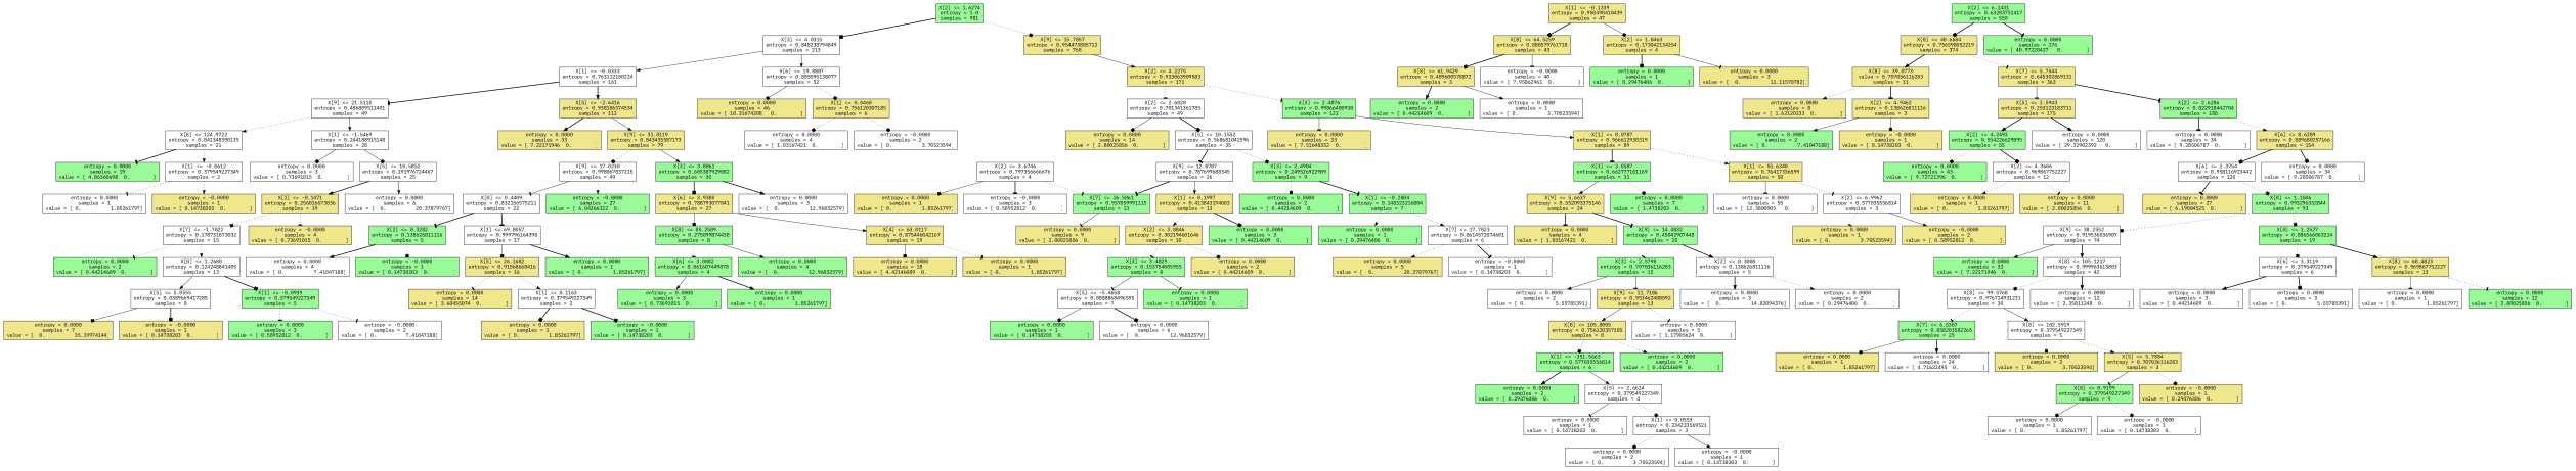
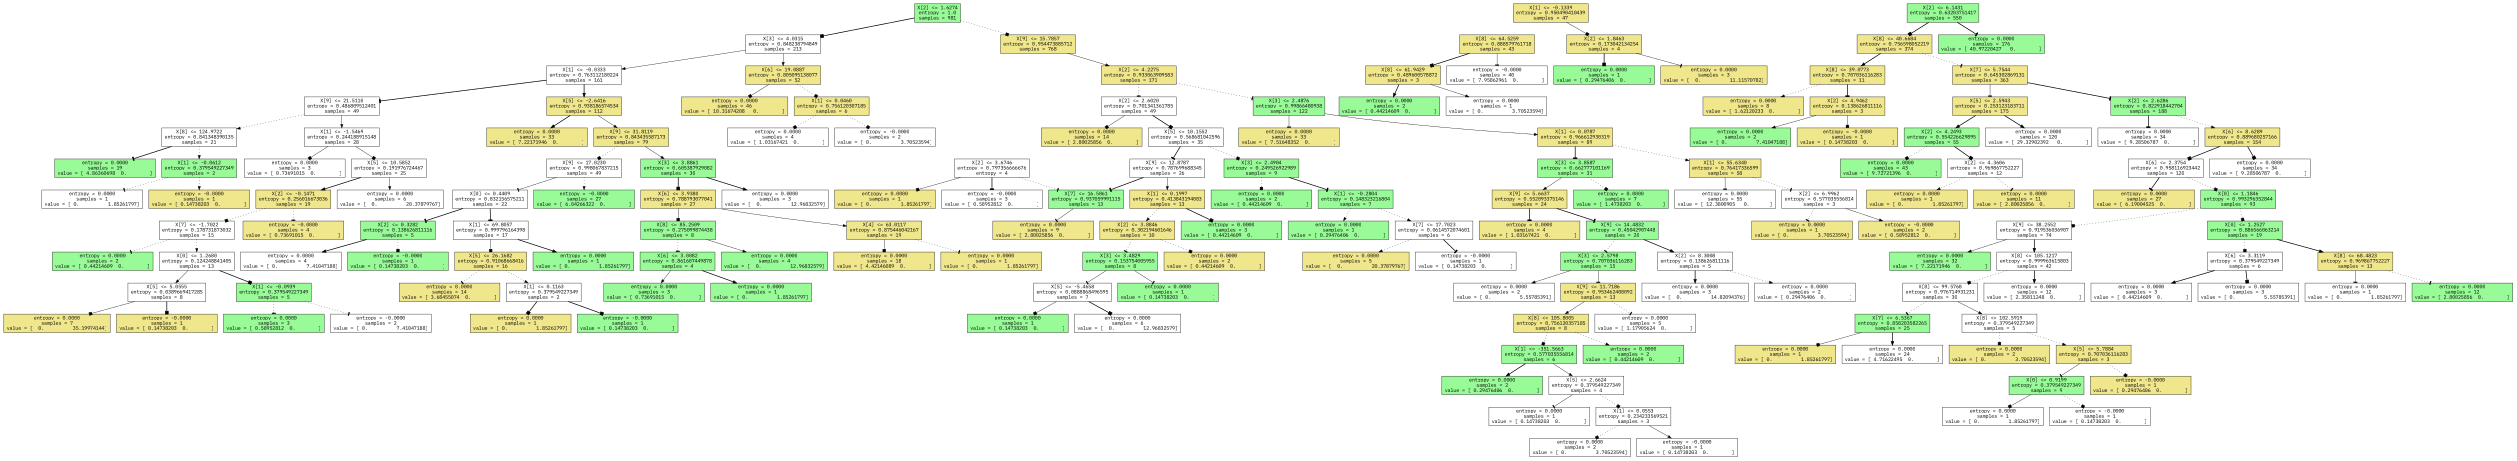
  digraph {
    fontname="IBM Plex Mono"
    node [fillcolor=white fontname="IBM Plex Mono" shape=box style=filled]
    edge [arrowhead=normal fontname="IBM Plex Mono" style=dotted]
    n1 [fillcolor=palegreen label="X[2] <= 1.6274\nentropy = 1.0\nsamples = 981"]
    n2 [label="X[3] <= 4.0315\nentropy = 0.848238794849\nsamples = 213"]
    n3 [fillcolor=khaki label="X[9] <= 15.7857\nentropy = 0.954473885712\nsamples = 768"]
    n4 [label="X[1] <= -0.0333\nentropy = 0.763112180224\nsamples = 161"]
-   n5 [label="X[6] <= 19.0887\nentropy = 0.805095138077\nsamples = 52"]
+   n5 [fillcolor=khaki label="X[6] <= 19.0887\nentropy = 0.805095138077\nsamples = 52"]
    n6 [fillcolor=khaki label="X[2] <= 4.2275\nentropy = 0.933063909583\nsamples = 171"]
    n7 [label="X[9] <= 21.5110\nentropy = 0.486809512401\nsamples = 49"]
    n8 [fillcolor=khaki label="X[5] <= -2.6416\nentropy = 0.938186574534\nsamples = 112"]
    n9 [fillcolor=khaki label="entropy = 0.0000\nsamples = 46\nvalue = [ 10.31674208   0.        ]"]
    n10 [fillcolor=khaki label="X[1] <= 0.0460\nentropy = 0.756120307185\nsamples = 6"]
    n11 [label="X[8] <= 124.9722\nentropy = 0.841348390135\nsamples = 21"]
    n12 [label="X[1] <= -1.5469\nentropy = 0.244188915148\nsamples = 28"]
    n13 [fillcolor=khaki label="entropy = 0.0000\nsamples = 33\nvalue = [ 7.22171946  0.        ]"]
    n14 [fillcolor=khaki label="X[9] <= 31.8119\nentropy = 0.843435587173\nsamples = 79"]
    n15 [fillcolor=palegreen label="entropy = 0.0000\nsamples = 19\nvalue = [ 4.86360698  0.        ]"]
-   n16 [label="X[1] <= -0.0612\nentropy = 0.379549227349\nsamples = 2"]
+   n16 [fillcolor=palegreen label="X[1] <= -0.0612\nentropy = 0.379549227349\nsamples = 2"]
    n17 [label="entropy = 0.0000\nsamples = 3\nvalue = [ 0.73691015  0.        ]"]
    n18 [label="X[5] <= 10.5852\nentropy = 0.191976724467\nsamples = 25"]
    n19 [label="entropy = 0.0000\nsamples = 1\nvalue = [ 0.          1.85261797]"]
    n20 [fillcolor=khaki label="entropy = -0.0000\nsamples = 1\nvalue = [ 0.14738203  0.        ]"]
    n21 [fillcolor=khaki label="X[2] <= -0.1471\nentropy = 0.256016673036\nsamples = 19"]
    n22 [label="entropy = 0.0000\nsamples = 6\nvalue = [  0.          20.37879767]"]
    n23 [label="X[7] <= -1.7022\nentropy = 0.178731873032\nsamples = 15"]
    n24 [fillcolor=khaki label="entropy = -0.0000\nsamples = 4\nvalue = [ 0.73691015  0.        ]"]
    n25 [fillcolor=palegreen label="entropy = 0.0000\nsamples = 2\nvalue = [ 0.44214609  0.        ]"]
    n26 [label="X[0] <= 1.2680\nentropy = 0.124248841405\nsamples = 13"]
    n27 [label="X[5] <= 5.0555\nentropy = 0.0389669417285\nsamples = 8"]
    n28 [fillcolor=palegreen label="X[1] <= -0.0939\nentropy = 0.379549227349\nsamples = 5"]
    n29 [fillcolor=khaki label="entropy = 0.0000\nsamples = 7\nvalue = [  0.          35.19974144]"]
    n30 [fillcolor=khaki label="entropy = -0.0000\nsamples = 1\nvalue = [ 0.14738203  0.        ]"]
    n31 [fillcolor=palegreen label="entropy = 0.0000\nsamples = 3\nvalue = [ 0.58952812  0.        ]"]
    n32 [label="entropy = -0.0000\nsamples = 2\nvalue = [ 0.          7.41047188]"]
    n33 [label="X[9] <= 17.0230\nentropy = 0.998067837215\nsamples = 49"]
    n34 [fillcolor=palegreen label="X[3] <= 3.8861\nentropy = 0.605387929082\nsamples = 30"]
    n35 [label="X[0] <= 0.4409\nentropy = 0.832156575211\nsamples = 22"]
    n36 [fillcolor=palegreen label="entropy = -0.0000\nsamples = 27\nvalue = [ 6.04266322  0.        ]"]
    n37 [fillcolor=khaki label="X[6] <= 3.9380\nentropy = 0.788793077041\nsamples = 27"]
    n38 [label="entropy = 0.0000\nsamples = 3\nvalue = [  0.          12.96832579]"]
    n39 [fillcolor=palegreen label="X[2] <= 0.3282\nentropy = 0.138626811116\nsamples = 5"]
    n40 [label="X[1] <= 69.8057\nentropy = 0.999796164398\nsamples = 17"]
    n41 [label="entropy = 0.0000\nsamples = 4\nvalue = [ 0.          7.41047188]"]
    n42 [fillcolor=palegreen label="entropy = -0.0000\nsamples = 1\nvalue = [ 0.14738203  0.        ]"]
    n43 [fillcolor=khaki label="X[5] <= 26.1682\nentropy = 0.91068668416\nsamples = 16"]
    n44 [fillcolor=palegreen label="entropy = 0.0000\nsamples = 1\nvalue = [ 0.          1.85261797]"]
    n45 [fillcolor=khaki label="entropy = 0.0000\nsamples = 14\nvalue = [ 3.68455074  0.        ]"]
    n46 [label="X[1] <= 0.1163\nentropy = 0.379549227349\nsamples = 2"]
    n47 [fillcolor=khaki label="entropy = 0.0000\nsamples = 1\nvalue = [ 0.          1.85261797]"]
    n48 [fillcolor=palegreen label="entropy = -0.0000\nsamples = 1\nvalue = [ 0.14738203  0.        ]"]
    n49 [fillcolor=palegreen label="X[8] <= 85.2509\nentropy = 0.275099874438\nsamples = 8"]
    n50 [fillcolor=khaki label="X[4] <= 63.0117\nentropy = 0.875446042167\nsamples = 19"]
    n51 [fillcolor=palegreen label="X[6] <= 3.0082\nentropy = 0.861607449878\nsamples = 4"]
    n52 [fillcolor=palegreen label="entropy = 0.0000\nsamples = 4\nvalue = [  0.          12.96832579]"]
    n53 [fillcolor=khaki label="entropy = 0.0000\nsamples = 18\nvalue = [ 4.42146089  0.        ]"]
    n54 [fillcolor=khaki label="entropy = 0.0000\nsamples = 1\nvalue = [ 0.          1.85261797]"]
    n55 [fillcolor=palegreen label="entropy = 0.0000\nsamples = 3\nvalue = [ 0.73691015  0.        ]"]
    n56 [fillcolor=palegreen label="entropy = 0.0000\nsamples = 1\nvalue = [ 0.          1.85261797]"]
    n57 [label="entropy = 0.0000\nsamples = 4\nvalue = [ 1.03167421  0.        ]"]
    n58 [label="entropy = -0.0000\nsamples = 2\nvalue = [ 0.          3.70523594]"]
    n59 [label="X[2] <= 2.6020\nentropy = 0.701341361785\nsamples = 49"]
    n60 [fillcolor=palegreen label="X[3] <= 2.4876\nentropy = 0.99866480938\nsamples = 122"]
    n61 [fillcolor=khaki label="entropy = 0.0000\nsamples = 14\nvalue = [ 2.80025856  0.        ]"]
    n62 [label="X[5] <= 10.1552\nentropy = 0.568681042596\nsamples = 35"]
    n63 [fillcolor=khaki label="entropy = 0.0000\nsamples = 33\nvalue = [ 7.51648352  0.        ]"]
    n64 [fillcolor=khaki label="X[1] <= 0.0787\nentropy = 0.966612930319\nsamples = 89"]
    n65 [label="X[9] <= 12.8787\nentropy = 0.787699688345\nsamples = 26"]
    n66 [fillcolor=palegreen label="X[3] <= 2.4904\nentropy = 0.249526922989\nsamples = 9"]
    n67 [fillcolor=palegreen label="X[7] <= 16.5861\nentropy = 0.937059991115\nsamples = 13"]
    n68 [fillcolor=khaki label="X[1] <= 0.1997\nentropy = 0.413843194083\nsamples = 13"]
    n69 [fillcolor=palegreen label="entropy = 0.0000\nsamples = 2\nvalue = [ 0.44214609  0.        ]"]
    n70 [fillcolor=palegreen label="X[1] <= -0.2804\nentropy = 0.148323216804\nsamples = 7"]
    n71 [fillcolor=khaki label="entropy = 0.0000\nsamples = 9\nvalue = [ 2.80025856  0.        ]"]
    n72 [fillcolor=khaki label="X[2] <= 3.8846\nentropy = 0.302194601646\nsamples = 10"]
    n73 [fillcolor=palegreen label="entropy = 0.0000\nsamples = 3\nvalue = [ 0.44214609  0.        ]"]
-   n74 [label="X[2] <= 3.6746\nentropy = 0.797356666676\nsamples = 4"]
+   n74 [label="X[2] <= 3.6746\nentropy = 0.797356666676\nentropy = 4"]
    n75 [fillcolor=khaki label="entropy = 0.0000\nsamples = 1\nvalue = [ 0.          1.85261797]"]
    n76 [label="entropy = -0.0000\nsamples = 3\nvalue = [ 0.58952812  0.        ]"]
    n77 [fillcolor=palegreen label="X[3] <= 3.4829\nentropy = 0.153754005955\nsamples = 8"]
    n78 [fillcolor=khaki label="entropy = 0.0000\nsamples = 2\nvalue = [ 0.44214609  0.        ]"]
    n79 [label="X[5] <= -5.4658\nentropy = 0.0888868496595\nsamples = 7"]
    n80 [fillcolor=palegreen label="entropy = 0.0000\nsamples = 1\nvalue = [ 0.14738203  0.        ]"]
    n81 [fillcolor=palegreen label="entropy = 0.0000\nsamples = 1\nvalue = [ 0.14738203  0.        ]"]
    n82 [label="entropy = 0.0000\nsamples = 6\nvalue = [  0.          12.96832579]"]
    n83 [fillcolor=palegreen label="entropy = 0.0000\nsamples = 1\nvalue = [ 0.29476406  0.        ]"]
    n84 [label="X[7] <= 17.7023\nentropy = 0.0614572074601\nsamples = 6"]
    n85 [fillcolor=khaki label="entropy = 0.0000\nsamples = 5\nvalue = [  0.          20.37879767]"]
    n86 [label="entropy = -0.0000\nsamples = 1\nvalue = [ 0.14738203  0.        ]"]
    n87 [fillcolor=palegreen label="X[3] <= 3.8587\nentropy = 0.662777101169\nsamples = 31"]
    n88 [fillcolor=khaki label="X[1] <= 55.6340\nentropy = 0.76417336599\nsamples = 58"]
    n89 [fillcolor=khaki label="X[9] <= 5.6637\nentropy = 0.552093375146\nsamples = 24"]
    n90 [fillcolor=palegreen label="entropy = 0.0000\nsamples = 7\nvalue = [ 1.4738203  0.       ]"]
    n91 [label="entropy = 0.0000\nsamples = 55\nvalue = [ 12.3800905   0.       ]"]
    n92 [label="X[2] <= 6.9962\nentropy = 0.577035556814\nsamples = 3"]
    n93 [fillcolor=khaki label="entropy = 0.0000\nsamples = 4\nvalue = [ 1.03167421  0.        ]"]
    n94 [fillcolor=palegreen label="X[9] <= 14.4832\nentropy = 0.45042907448\nsamples = 20"]
    n95 [fillcolor=palegreen label="X[3] <= 2.5798\nentropy = 0.707036116283\nsamples = 15"]
    n96 [label="X[2] <= 8.3008\nentropy = 0.138626811116\nsamples = 5"]
    n97 [label="entropy = 0.0000\nsamples = 2\nvalue = [ 0.          5.55785391]"]
    n98 [fillcolor=khaki label="X[9] <= 11.7186\nentropy = 0.953462408092\nsamples = 13"]
    n99 [label="entropy = 0.0000\nsamples = 3\nvalue = [  0.          14.82094376]"]
    n100 [label="entropy = 0.0000\nsamples = 2\nvalue = [ 0.29476406  0.        ]"]
    n101 [fillcolor=khaki label="X[8] <= 105.8005\nentropy = 0.756120357185\nsamples = 8"]
    n102 [label="entropy = 0.0000\nsamples = 5\nvalue = [ 1.17905624  0.        ]"]
    n103 [fillcolor=palegreen label="X[1] <= -351.5663\nentropy = 0.577035556814\nsamples = 6"]
    n104 [fillcolor=palegreen label="entropy = 0.0000\nsamples = 2\nvalue = [ 0.44214609  0.        ]"]
    n105 [fillcolor=palegreen label="entropy = 0.0000\nsamples = 2\nvalue = [ 0.29476406  0.        ]"]
    n106 [label="X[5] <= 2.6624\nentropy = 0.379549227349\nsamples = 4"]
    n107 [label="entropy = 0.0000\nsamples = 1\nvalue = [ 0.14738203  0.        ]"]
    n108 [label="X[1] <= 0.0553\nentropy = 0.234233569521\nsamples = 3"]
    n109 [label="entropy = 0.0000\nsamples = 2\nvalue = [ 0.          3.70523594]"]
    n110 [label="entropy = -0.0000\nsamples = 1\nvalue = [ 0.14738203  0.        ]"]
    n111 [fillcolor=khaki label="entropy = 0.0000\nsamples = 1\nvalue = [ 0.          3.70523594]"]
    n112 [fillcolor=khaki label="entropy = -0.0000\nsamples = 2\nvalue = [ 0.58952812  0.        ]"]
    n113 [fillcolor=khaki label="X[1] <= -0.1339\nentropy = 0.950490410439\nsamples = 47"]
    n114 [fillcolor=khaki label="X[8] <= 64.5259\nentropy = 0.888579761718\nsamples = 43"]
    n115 [fillcolor=khaki label="X[2] <= 1.8463\nentropy = 0.173042134254\nsamples = 4"]
    n116 [fillcolor=palegreen label="X[2] <= 6.1431\nentropy = 0.63203751417\nsamples = 550"]
    n117 [fillcolor=khaki label="X[8] <= 40.6684\nentropy = 0.756598052219\nsamples = 374"]
    n118 [fillcolor=palegreen label="entropy = 0.0000\nsamples = 176\nvalue = [ 40.97220427   0.        ]"]
    n119 [fillcolor=khaki label="X[8] <= 61.9429\nentropy = 0.489600578872\nsamples = 3"]
    n120 [label="entropy = -0.0000\nsamples = 40\nvalue = [ 7.95862961  0.        ]"]
    n121 [fillcolor=palegreen label="entropy = 0.0000\nsamples = 1\nvalue = [ 0.29476406  0.        ]"]
    n122 [fillcolor=khaki label="entropy = 0.0000\nsamples = 3\nvalue = [  0.          11.11570782]"]
    n123 [fillcolor=palegreen label="entropy = 0.0000\nsamples = 2\nvalue = [ 0.44214609  0.        ]"]
    n124 [label="entropy = 0.0000\nsamples = 1\nvalue = [ 0.          3.70523594]"]
-   n125 [fillcolor=khaki label="X[8] <= 39.0773\nvalue = 0.707036116283\nsamples = 11"]
+   n125 [fillcolor=khaki label="X[8] <= 39.0773\nentropy = 0.707036116283\nsamples = 11"]
    n126 [fillcolor=khaki label="X[7] <= 5.7544\nentropy = 0.645302869131\nsamples = 363"]
    n127 [fillcolor=khaki label="entropy = 0.0000\nsamples = 8\nvalue = [ 1.62120233  0.        ]"]
    n128 [fillcolor=khaki label="X[2] <= 4.9462\nentropy = 0.138626811116\nsamples = 3"]
    n129 [fillcolor=khaki label="X[5] <= 2.5943\nentropy = 0.253123183711\nsamples = 175"]
    n130 [fillcolor=palegreen label="X[2] <= 2.6286\nentropy = 0.822918442704\nsamples = 188"]
    n131 [fillcolor=palegreen label="entropy = 0.0000\nsamples = 2\nvalue = [ 0.          7.41047188]"]
    n132 [fillcolor=khaki label="entropy = -0.0000\nsamples = 1\nvalue = [ 0.14738203  0.        ]"]
    n133 [fillcolor=palegreen label="X[2] <= 4.2493\nentropy = 0.554226629895\nsamples = 55"]
    n134 [label="entropy = 0.0000\nsamples = 120\nvalue = [ 29.32902392   0.        ]"]
    n135 [label="entropy = 0.0000\nsamples = 34\nvalue = [ 9.28506787  0.        ]"]
    n136 [fillcolor=khaki label="X[6] <= 8.6289\nentropy = 0.889680257166\nsamples = 154"]
    n137 [fillcolor=palegreen label="entropy = 0.0000\nsamples = 43\nvalue = [ 9.72721396  0.        ]"]
    n138 [label="X[2] <= 4.3606\nentropy = 0.969867752227\nsamples = 12"]
    n139 [fillcolor=khaki label="entropy = 0.0000\nsamples = 1\nvalue = [ 0.          1.85261797]"]
    n140 [fillcolor=khaki label="entropy = 0.0000\nsamples = 11\nvalue = [ 2.80025856  0.        ]"]
    n141 [label="X[6] <= 2.3754\nentropy = 0.958116923442\nsamples = 120"]
    n142 [label="entropy = 0.0000\nsamples = 34\nvalue = [ 9.28506787  0.        ]"]
    n143 [fillcolor=khaki label="entropy = 0.0000\nsamples = 27\nvalue = [ 6.19004525  0.        ]"]
    n144 [fillcolor=palegreen label="X[0] <= 1.1846\nentropy = 0.993296352844\nsamples = 93"]
    n145 [label="X[9] <= 38.2552\nentropy = 0.919536036907\nsamples = 74"]
    n146 [fillcolor=palegreen label="X[0] <= 1.2527\nentropy = 0.886566063214\nsamples = 19"]
    n147 [fillcolor=palegreen label="entropy = 0.0000\nsamples = 32\nvalue = [ 7.22171946  0.        ]"]
    n148 [label="X[8] <= 105.1217\nentropy = 0.999963615803\nsamples = 42"]
    n149 [label="X[6] <= 3.3119\nentropy = 0.379549227349\nsamples = 6"]
    n150 [fillcolor=khaki label="X[8] <= 68.4823\nentropy = 0.969867752227\nsamples = 13"]
    n151 [label="X[8] <= 99.5768\nentropy = 0.976714931231\nsamples = 30"]
    n152 [label="entropy = 0.0000\nsamples = 12\nvalue = [ 2.35811248  0.        ]"]
    n153 [fillcolor=palegreen label="X[7] <= 6.5367\nentropy = 0.858203582265\nsamples = 25"]
    n154 [label="X[8] <= 102.5919\nentropy = 0.379549227349\nsamples = 5"]
    n155 [fillcolor=khaki label="entropy = 0.0000\nsamples = 1\nvalue = [ 0.          1.85261797]"]
    n156 [label="entropy = 0.0000\nsamples = 24\nvalue = [ 4.71622495  0.        ]"]
    n157 [fillcolor=khaki label="entropy = 0.0000\nsamples = 2\nvalue = [ 0.          3.70523594]"]
    n158 [fillcolor=khaki label="X[5] <= 5.7884\nentropy = 0.707036116283\nsamples = 3"]
    n159 [fillcolor=palegreen label="X[0] <= 0.9199\nentropy = 0.379549227349\nsamples = 9"]
    n160 [fillcolor=khaki label="entropy = -0.0000\nsamples = 1\nvalue = [ 0.29476406  0.        ]"]
    n161 [label="entropy = 0.0000\nsamples = 1\nvalue = [ 0.          1.85261797]"]
    n162 [label="entropy = -0.0000\nsamples = 1\nvalue = [ 0.14738203  0.        ]"]
    n163 [label="entropy = 0.0000\nsamples = 3\nvalue = [ 0.44214609  0.        ]"]
    n164 [label="entropy = 0.0000\nsamples = 3\nvalue = [ 0.          5.55785391]"]
    n165 [label="entropy = 0.0000\nsamples = 1\nvalue = [ 0.          1.85261797]"]
    n166 [fillcolor=palegreen label="entropy = 0.0000\nsamples = 12\nvalue = [ 2.80025856  0.        ]"]
    n1 -> n2 [arrowhead=box style=bold]
    n1 -> n3 [arrowhead=box]
    n2 -> n4 [style=solid]
    n2 -> n5 [style=solid]
    n3 -> n6 [style=solid]
    n4 -> n7 [arrowhead=tee style=bold]
    n4 -> n8 [style=bold]
    n5 -> n9 [arrowhead=box style=solid]
    n5 -> n10 [arrowhead=box]
    n6 -> n59 [arrowhead=tee]
    n6 -> n60 [arrowhead=tee]
    n7 -> n11
    n7 -> n12 [style=solid]
    n8 -> n13 [style=bold]
    n8 -> n14 [style=solid]
    n10 -> n57 [arrowhead=box]
    n10 -> n58 [arrowhead=box]
    n11 -> n15 [arrowhead=tee style=bold]
    n11 -> n16
    n12 -> n17 [arrowhead=box style=solid]
    n12 -> n18 [arrowhead=box style=solid]
    n14 -> n33 [arrowhead=box]
    n14 -> n34 [style=solid]
    n16 -> n19 [arrowhead=tee]
    n16 -> n20
    n18 -> n21 [style=bold]
    n18 -> n22 [style=solid]
    n21 -> n23 [arrowhead=box]
    n21 -> n24 [arrowhead=tee]
    n23 -> n25 [arrowhead=tee]
    n23 -> n26
    n26 -> n27 [style=solid]
    n26 -> n28 [arrowhead=box style=bold]
    n27 -> n29 [arrowhead=box style=solid]
    n27 -> n30 [arrowhead=box style=bold]
    n28 -> n31 [arrowhead=tee]
    n28 -> n32 [arrowhead=tee]
    n33 -> n35 [arrowhead=tee style=solid]
    n33 -> n36
    n34 -> n37 [arrowhead=box style=bold]
    n34 -> n38 [style=bold]
    n35 -> n39 [arrowhead=tee style=bold]
    n35 -> n40 [arrowhead=tee style=bold]
    n37 -> n49 [arrowhead=box style=solid]
    n37 -> n50 [style=solid]
    n39 -> n41 [style=bold]
    n39 -> n42 [arrowhead=box]
    n40 -> n43 [arrowhead=box style=solid]
    n40 -> n44 [style=bold]
    n43 -> n45 [arrowhead=tee]
    n43 -> n46
    n46 -> n47 [arrowhead=box style=bold]
    n46 -> n48 [arrowhead=box style=bold]
    n49 -> n51 [arrowhead=tee]
    n49 -> n52 [style=solid]
    n50 -> n53 [arrowhead=box style=solid]
    n50 -> n54 [arrowhead=tee]
    n51 -> n55 [style=solid]
    n51 -> n56 [style=bold]
    n59 -> n61 [arrowhead=box style=solid]
    n59 -> n62 [arrowhead=box style=bold]
    n60 -> n63 [arrowhead=tee style=solid]
    n60 -> n64 [style=solid]
    n62 -> n65 [arrowhead=tee style=bold]
    n62 -> n66 [arrowhead=box]
    n64 -> n87 [arrowhead=tee style=bold]
    n64 -> n88
    n65 -> n67 [arrowhead=tee style=bold]
    n65 -> n68 [style=solid]
    n66 -> n69 [arrowhead=box]
    n66 -> n70 [arrowhead=tee style=bold]
    n67 -> n71 [arrowhead=tee style=solid]
    n68 -> n72
    n68 -> n73 [arrowhead=box style=bold]
    n70 -> n83
    n70 -> n84
    n72 -> n77 [arrowhead=tee]
    n72 -> n78 [arrowhead=box]
    n74 -> n67 [arrowhead=tee]
    n74 -> n75 [arrowhead=box style=solid]
    n74 -> n76 [arrowhead=tee style=bold]
    n77 -> n79 [arrowhead=tee style=solid]
    n77 -> n80 [arrowhead=tee style=solid]
    n79 -> n81 [arrowhead=box style=solid]
    n79 -> n82 [arrowhead=box style=bold]
    n84 -> n85
    n84 -> n86 [arrowhead=tee style=bold]
    n87 -> n89 [style=solid]
    n87 -> n90 [arrowhead=box]
    n88 -> n91 [arrowhead=tee style=solid]
    n88 -> n92 [arrowhead=tee]
    n89 -> n93 [arrowhead=tee style=bold]
    n89 -> n94 [arrowhead=tee style=bold]
    n92 -> n111 [arrowhead=tee]
    n92 -> n112 [style=solid]
    n94 -> n95 [arrowhead=tee]
    n94 -> n96 [style=bold]
    n95 -> n97 [style=solid]
    n95 -> n98 [arrowhead=tee style=solid]
    n96 -> n99 [style=bold]
    n96 -> n100
    n98 -> n101 [style=solid]
    n98 -> n102 [arrowhead=tee]
    n101 -> n103 [arrowhead=box]
    n101 -> n104
    n103 -> n105 [style=bold]
    n103 -> n106 [style=solid]
    n106 -> n107 [arrowhead=tee style=solid]
    n106 -> n108 [arrowhead=box]
    n108 -> n109 [arrowhead=box]
    n108 -> n110 [style=solid]
-   n113 -> n114 [arrowhead=box style=bold]
    n113 -> n115 [arrowhead=box style=solid]
    n114 -> n119 [arrowhead=box style=bold]
    n114 -> n120 [arrowhead=tee style=solid]
    n115 -> n121 [arrowhead=box style=bold]
    n115 -> n122 [arrowhead=tee style=solid]
    n116 -> n117 [arrowhead=box style=bold]
    n116 -> n118 [arrowhead=tee style=bold]
    n117 -> n125 [style=bold]
    n117 -> n126 [arrowhead=tee]
    n119 -> n123 [style=bold]
    n119 -> n124 [style=solid]
    n125 -> n127
    n125 -> n128 [arrowhead=tee style=bold]
    n126 -> n129 [arrowhead=tee style=solid]
    n126 -> n130 [arrowhead=tee style=bold]
    n128 -> n131 [style=solid]
    n128 -> n132 [arrowhead=box style=solid]
    n129 -> n133 [style=bold]
    n129 -> n134 [style=bold]
    n130 -> n135 [arrowhead=tee style=bold]
    n130 -> n136
    n133 -> n137 [arrowhead=box]
    n133 -> n138 [arrowhead=box style=bold]
    n136 -> n141 [arrowhead=box style=bold]
    n136 -> n142 [arrowhead=box style=bold]
    n138 -> n139
    n138 -> n140 [arrowhead=tee]
    n141 -> n143 [arrowhead=tee style=bold]
    n141 -> n144 [arrowhead=box]
    n144 -> n145 [arrowhead=box]
    n144 -> n146 [arrowhead=box]
    n145 -> n147 [style=solid]
    n145 -> n148 [style=bold]
    n146 -> n149 [arrowhead=box]
    n146 -> n150 [style=bold]
    n148 -> n151 [arrowhead=box]
    n148 -> n152 [style=bold]
    n149 -> n163 [style=bold]
    n149 -> n164 [arrowhead=box style=bold]
    n150 -> n165 [arrowhead=tee style=solid]
    n150 -> n166 [arrowhead=tee]
    n151 -> n153 [arrowhead=tee]
    n151 -> n154 [style=solid]
    n153 -> n155 [arrowhead=box style=solid]
    n153 -> n156 [style=bold]
    n154 -> n157 [arrowhead=box]
    n154 -> n158
    n158 -> n159 [arrowhead=tee style=solid]
    n158 -> n160 [arrowhead=box]
    n159 -> n161 [arrowhead=box style=solid]
    n159 -> n162 [arrowhead=box]
  }
